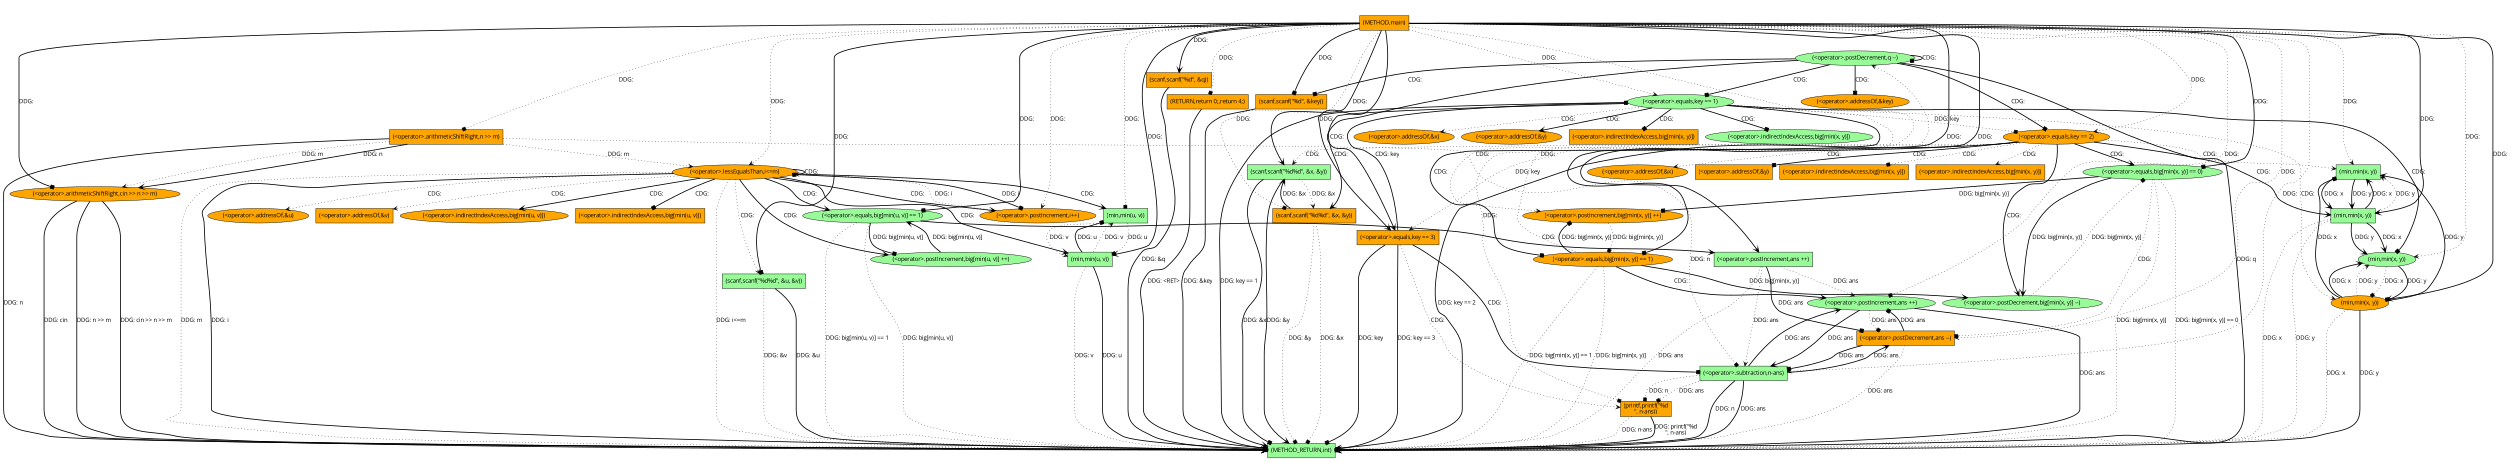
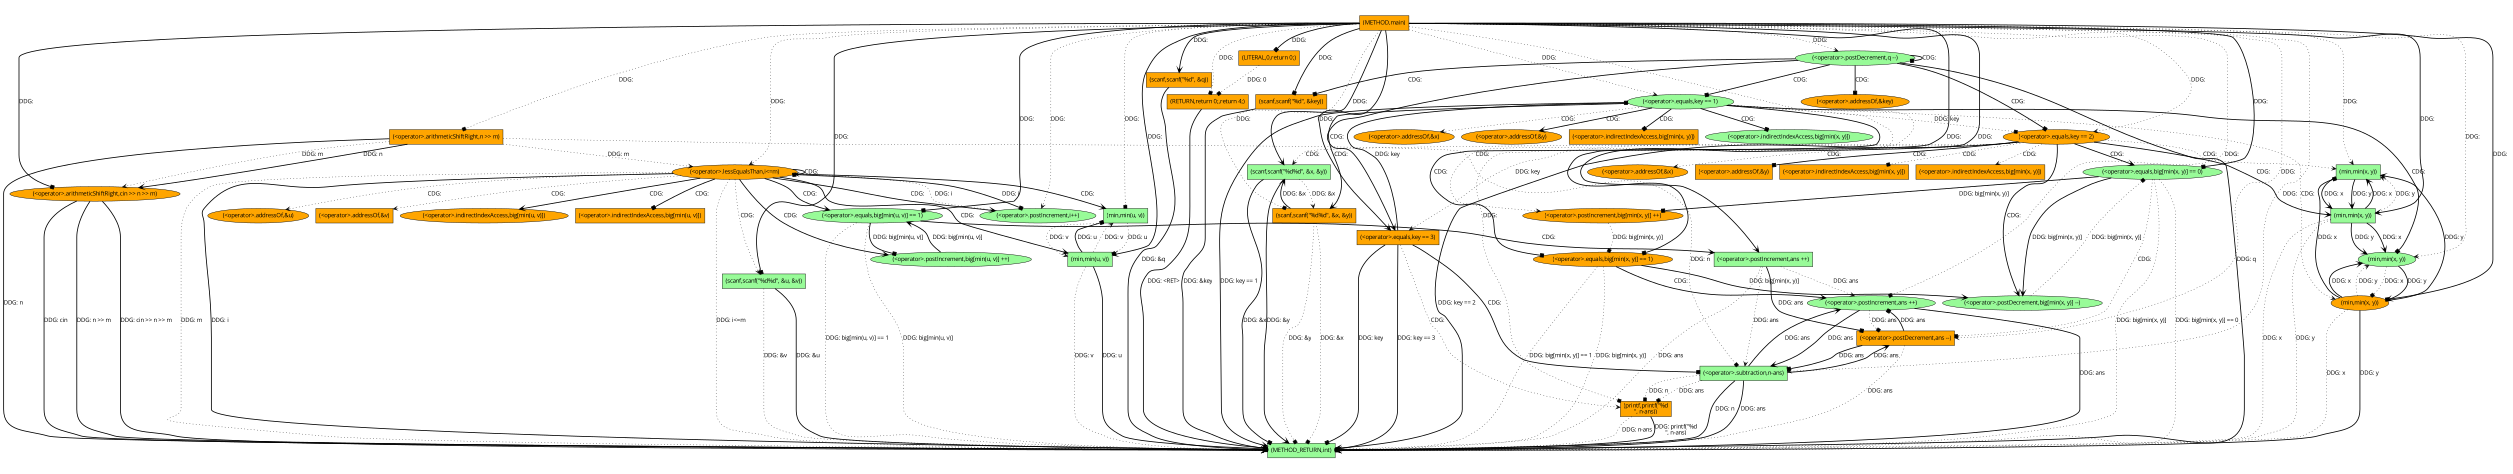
  digraph {
    fontname="Open Sans"
    node [fillcolor=orange fontname="Open Sans" shape=box style=filled]
    edge [arrowhead=vee fontname="Open Sans" style=bold]
    n1 [label="(METHOD,main)"]
    n2 [label="(<operator>.arithmeticShiftRight,cin >> n >> m)" shape=ellipse]
    n3 [label="(scanf,scanf(\"%d\", &q))"]
    n4 [label="(RETURN,return 0;,return 4;)"]
    n5 [label="(<operator>.lessEqualsThan,i<=m)" shape=ellipse]
-   n6 [label="(<operator>.postIncrement,i++)" shape=ellipse]
+   n6 [fillcolor=palegreen label="(<operator>.postIncrement,i++)" shape=ellipse]
    n7 [fillcolor=palegreen label="(<operator>.postDecrement,q --)" shape=ellipse]
+   n8 [label="(LITERAL,0,return 0;)"]
    n9 [label="(<operator>.arithmeticShiftRight,n >> m)"]
    n10 [fillcolor=palegreen label="(scanf,scanf(\"%d%d\", &u, &v))"]
    n11 [label="(scanf,scanf(\"%d\", &key))"]
    n12 [fillcolor=palegreen label="(<operator>.equals,big[min(u, v)] == 1)" shape=ellipse]
    n13 [fillcolor=palegreen label="(<operator>.postIncrement,ans ++)"]
    n14 [fillcolor=palegreen label="(<operator>.equals,key == 1)" shape=ellipse]
    n15 [label="(<operator>.equals,key == 2)" shape=ellipse]
    n16 [label="(<operator>.equals,key == 3)"]
    n17 [label="(scanf,scanf(\"%d%d\", &x, &y))"]
    n18 [fillcolor=palegreen label="(scanf,scanf(\"%d%d\", &x, &y))"]
    n19 [label="(printf,printf(\"%d\n\", n-ans))"]
    n20 [fillcolor=palegreen label="(min,min(u, v))"]
    n21 [label="(<operator>.equals,big[min(x, y)] == 1)" shape=ellipse]
    n22 [fillcolor=palegreen label="(<operator>.postIncrement,ans ++)" shape=ellipse]
    n23 [fillcolor=palegreen label="(<operator>.equals,big[min(x, y)] == 0)" shape=ellipse]
    n24 [label="(<operator>.postDecrement,ans --)"]
    n25 [fillcolor=palegreen label="(min,min(u, v))"]
    n26 [fillcolor=palegreen label="(<operator>.subtraction,n-ans)"]
    n27 [fillcolor=palegreen label="(min,min(x, y))" shape=ellipse]
    n28 [fillcolor=palegreen label="(min,min(x, y))"]
    n29 [label="(min,min(x, y))" shape=ellipse]
    n30 [fillcolor=palegreen label="(min,min(x, y))"]
    n31 [fillcolor=palegreen label="(METHOD_RETURN,int)"]
    n32 [fillcolor=palegreen label="(<operator>.postIncrement,big[min(u, v)] ++)" shape=ellipse]
    n33 [label="(<operator>.addressOf,&u)" shape=ellipse]
    n34 [label="(<operator>.addressOf,&v)"]
    n35 [label="(<operator>.indirectIndexAccess,big[min(u, v)])" shape=ellipse]
    n36 [label="(<operator>.indirectIndexAccess,big[min(u, v)])"]
    n37 [label="(<operator>.addressOf,&key)" shape=ellipse]
    n38 [label="(<operator>.postIncrement,big[min(x, y)] ++)" shape=ellipse]
    n39 [label="(<operator>.addressOf,&x)" shape=ellipse]
    n40 [label="(<operator>.addressOf,&y)" shape=ellipse]
    n41 [label="(<operator>.indirectIndexAccess,big[min(x, y)])"]
    n42 [fillcolor=palegreen label="(<operator>.indirectIndexAccess,big[min(x, y)])" shape=ellipse]
    n43 [fillcolor=palegreen label="(<operator>.postDecrement,big[min(x, y)] --)" shape=ellipse]
    n44 [label="(<operator>.addressOf,&x)" shape=ellipse]
    n45 [label="(<operator>.addressOf,&y)"]
    n46 [label="(<operator>.indirectIndexAccess,big[min(x, y)])"]
    n47 [label="(<operator>.indirectIndexAccess,big[min(x, y)])"]
    n1 -> n2 [arrowhead=box label="DDG: "]
    n1 -> n3 [label="DDG: "]
    n1 -> n4 [arrowhead=box label="DDG: " style=dotted]
    n1 -> n5 [label="DDG: " style=dotted]
    n1 -> n6 [label="DDG: " style=dotted]
-   n21 -> n7 [label="DDG: " style=dotted]
+   n1 -> n7 [label="DDG: " style=dotted]
+   n1 -> n8 [arrowhead=box label="DDG: "]
    n1 -> n9 [arrowhead=box label="DDG: " style=dotted]
    n1 -> n10 [arrowhead=box label="DDG: "]
    n1 -> n11 [arrowhead=box label="DDG: "]
    n1 -> n12 [arrowhead=box label="DDG: "]
    n1 -> n13 [label="DDG: "]
    n1 -> n14 [label="DDG: " style=dotted]
    n1 -> n15 [label="DDG: " style=dotted]
    n1 -> n16 [label="DDG: "]
    n1 -> n17 [arrowhead=box label="DDG: " style=dotted]
    n1 -> n18 [label="DDG: "]
    n1 -> n19 [arrowhead=box label="DDG: " style=dotted]
    n1 -> n20 [arrowhead=box label="DDG: " style=dotted]
    n1 -> n21 [arrowhead=box label="DDG: "]
    n1 -> n22 [arrowhead=box label="DDG: " style=dotted]
    n1 -> n23 [arrowhead=box label="DDG: "]
    n1 -> n24 [label="DDG: " style=dotted]
    n1 -> n25 [label="DDG: "]
    n1 -> n26 [label="DDG: " style=dotted]
    n1 -> n27 [label="DDG: " style=dotted]
    n1 -> n28 [label="DDG: " style=dotted]
    n1 -> n29 [arrowhead=box label="DDG: "]
    n1 -> n30 [label="DDG: "]
    n2 -> n31 [arrowhead=box label="DDG: n >> m"]
    n2 -> n31 [label="DDG: cin >> n >> m"]
    n2 -> n31 [label="DDG: cin"]
    n3 -> n31 [label="DDG: &q"]
    n4 -> n31 [label="DDG: <RET>"]
    n5 -> n5 [arrowhead=box label="CDG: "]
    n5 -> n6 [arrowhead=box label="DDG: i"]
    n5 -> n6 [label="CDG: "]
    n5 -> n10 [label="CDG: " style=dotted]
    n5 -> n12 [label="CDG: "]
    n5 -> n20 [label="CDG: "]
    n5 -> n25 [label="CDG: "]
    n5 -> n31 [label="DDG: i"]
    n5 -> n31 [arrowhead=box label="DDG: m" style=dotted]
    n5 -> n31 [label="DDG: i<=m" style=dotted]
    n5 -> n32 [label="CDG: "]
    n5 -> n33 [label="CDG: " style=dotted]
    n5 -> n34 [label="CDG: " style=dotted]
    n5 -> n35 [label="CDG: "]
    n5 -> n36 [arrowhead=box label="CDG: "]
    n6 -> n5 [label="DDG: i" style=dotted]
    n7 -> n7 [arrowhead=box label="CDG: "]
    n7 -> n11 [arrowhead=box label="CDG: "]
    n7 -> n14 [arrowhead=box label="CDG: "]
    n7 -> n15 [arrowhead=box label="CDG: "]
    n7 -> n16 [label="CDG: "]
    n7 -> n31 [label="DDG: q"]
    n7 -> n37 [arrowhead=box label="CDG: "]
+   n8 -> n4 [arrowhead=box label="DDG: 0" style=dotted]
    n9 -> n2 [label="DDG: m" style=dotted]
    n9 -> n2 [label="DDG: n"]
    n9 -> n5 [label="DDG: m" style=dotted]
    n9 -> n26 [arrowhead=box label="DDG: n" style=dotted]
    n9 -> n31 [label="DDG: n"]
    n10 -> n31 [label="DDG: &u"]
    n10 -> n31 [arrowhead=box label="DDG: &v" style=dotted]
    n11 -> n31 [label="DDG: &key"]
    n12 -> n13 [label="CDG: "]
    n12 -> n31 [label="DDG: big[min(u, v)]" style=dotted]
    n12 -> n31 [label="DDG: big[min(u, v)] == 1" style=dotted]
    n12 -> n32 [arrowhead=box label="DDG: big[min(u, v)]"]
    n13 -> n22 [label="DDG: ans" style=dotted]
    n13 -> n24 [arrowhead=box label="DDG: ans"]
    n13 -> n26 [label="DDG: ans" style=dotted]
    n13 -> n31 [arrowhead=box label="DDG: ans" style=dotted]
    n14 -> n15 [arrowhead=box label="DDG: key" style=dotted]
    n14 -> n17 [label="CDG: "]
    n14 -> n21 [arrowhead=box label="CDG: "]
    n14 -> n27 [arrowhead=box label="CDG: "]
    n14 -> n29 [label="CDG: " style=dotted]
    n14 -> n31 [label="DDG: key == 1"]
    n14 -> n38 [label="CDG: " style=dotted]
    n14 -> n39 [label="CDG: " style=dotted]
    n14 -> n40 [label="CDG: "]
    n14 -> n41 [arrowhead=box label="CDG: "]
    n14 -> n42 [arrowhead=box label="CDG: "]
    n15 -> n16 [label="DDG: key" style=dotted]
    n15 -> n18 [label="CDG: " style=dotted]
    n15 -> n23 [label="CDG: "]
    n15 -> n28 [label="CDG: " style=dotted]
    n15 -> n30 [label="CDG: "]
    n15 -> n31 [label="DDG: key == 2"]
    n15 -> n43 [label="CDG: "]
    n15 -> n44 [label="CDG: " style=dotted]
    n15 -> n45 [arrowhead=box label="CDG: "]
    n15 -> n46 [arrowhead=box label="CDG: " style=dotted]
    n15 -> n47 [label="CDG: " style=dotted]
-   n16 -> n14 [arrowhead=box label="CDG: key"]
+   n16 -> n14 [arrowhead=box label="DDG: key"]
    n16 -> n19 [label="CDG: " style=dotted]
    n16 -> n26 [arrowhead=box label="CDG: "]
    n16 -> n31 [arrowhead=box label="DDG: key"]
    n16 -> n31 [label="DDG: key == 3"]
    n17 -> n18 [label="DDG: &x"]
    n17 -> n31 [arrowhead=box label="DDG: &x" style=dotted]
    n17 -> n31 [arrowhead=box label="DDG: &y" style=dotted]
    n18 -> n17 [label="DDG: &x" style=dotted]
    n18 -> n31 [arrowhead=box label="DDG: &x"]
    n18 -> n31 [label="DDG: &y"]
    n19 -> n31 [arrowhead=box label="DDG: n-ans" style=dotted]
    n19 -> n31 [arrowhead=box label="DDG: printf(\"%d\n\", n-ans)"]
    n20 -> n25 [arrowhead=box label="DDG: u" style=dotted]
    n20 -> n25 [label="DDG: v" style=dotted]
    n21 -> n22 [label="CDG: "]
    n21 -> n31 [arrowhead=box label="DDG: big[min(x, y)]" style=dotted]
    n21 -> n31 [label="DDG: big[min(x, y)] == 1" style=dotted]
-   n21 -> n38 [arrowhead=box label="DDG: big[min(x, y)]"]
    n21 -> n43 [label="DDG: big[min(x, y)]"]
    n22 -> n24 [arrowhead=box label="DDG: ans" style=dotted]
    n22 -> n26 [label="DDG: ans"]
    n22 -> n31 [label="DDG: ans"]
    n23 -> n24 [arrowhead=box label="CDG: " style=dotted]
    n23 -> n31 [arrowhead=box label="DDG: big[min(x, y)]" style=dotted]
    n23 -> n31 [label="DDG: big[min(x, y)] == 0" style=dotted]
    n23 -> n38 [arrowhead=box label="DDG: big[min(x, y)]"]
    n23 -> n43 [label="DDG: big[min(x, y)]"]
    n24 -> n22 [arrowhead=box label="DDG: ans"]
    n24 -> n26 [arrowhead=box label="DDG: ans"]
    n24 -> n31 [arrowhead=box label="DDG: ans" style=dotted]
    n25 -> n20 [arrowhead=box label="DDG: u"]
    n25 -> n20 [label="DDG: v" style=dotted]
    n25 -> n31 [arrowhead=box label="DDG: u"]
    n25 -> n31 [label="DDG: v" style=dotted]
    n26 -> n19 [arrowhead=box label="DDG: n" style=dotted]
    n26 -> n19 [arrowhead=box label="DDG: ans" style=dotted]
    n26 -> n22 [label="DDG: ans"]
    n26 -> n24 [label="DDG: ans"]
    n26 -> n31 [label="DDG: n"]
    n26 -> n31 [label="DDG: ans"]
    n27 -> n29 [arrowhead=box label="DDG: x" style=dotted]
    n27 -> n29 [label="DDG: y"]
    n28 -> n30 [label="DDG: x"]
    n28 -> n30 [label="DDG: y"]
    n29 -> n27 [label="DDG: x"]
    n29 -> n27 [label="DDG: y" style=dotted]
    n29 -> n28 [arrowhead=box label="DDG: x"]
    n29 -> n28 [label="DDG: y"]
    n29 -> n31 [label="DDG: x" style=dotted]
    n29 -> n31 [arrowhead=box label="DDG: y"]
    n30 -> n27 [label="DDG: x"]
    n30 -> n27 [label="DDG: y"]
    n30 -> n28 [label="DDG: x"]
    n30 -> n28 [label="DDG: y" style=dotted]
    n30 -> n31 [arrowhead=box label="DDG: x" style=dotted]
    n30 -> n31 [label="DDG: y" style=dotted]
    n32 -> n12 [label="DDG: big[min(u, v)]"]
    n38 -> n21 [arrowhead=box label="DDG: big[min(x, y)]" style=dotted]
    n43 -> n23 [arrowhead=box label="DDG: big[min(x, y)]" style=dotted]
  }
